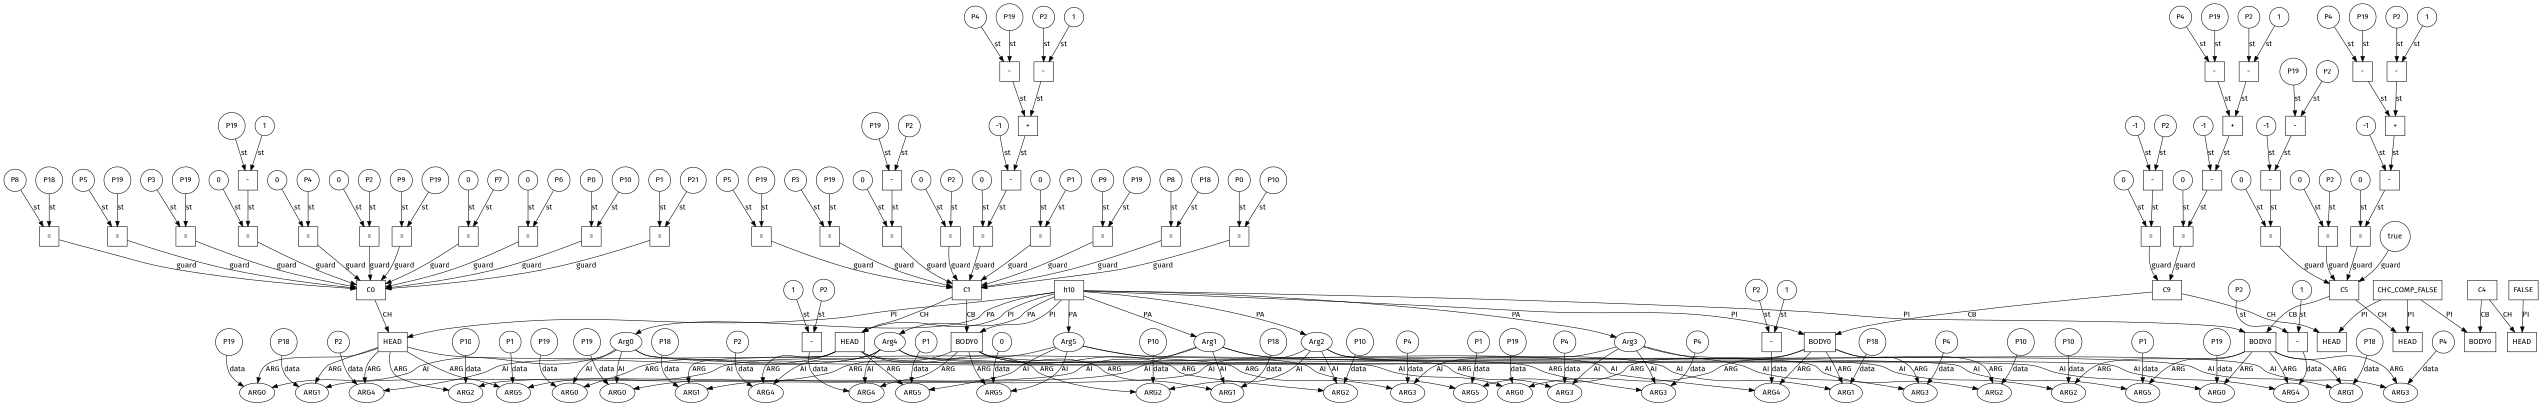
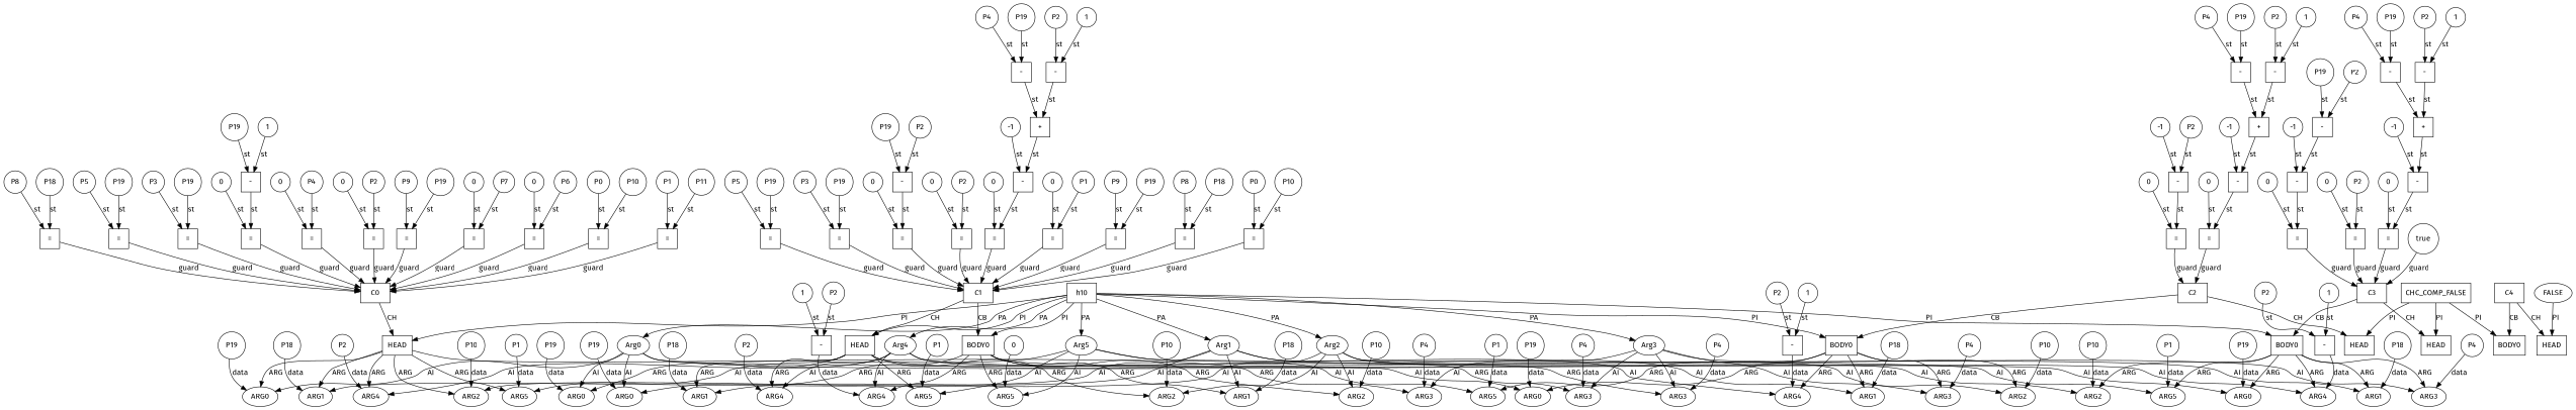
  digraph {
    fontname="Fira Sans"
    node [fontname="Fira Sans" shape=circle]
    edge [fontname="Fira Sans"]
    n1 [GNNNodeID=0 label=h10 nodeName=predicate_0 shape=box]
    n2 [GNNNodeID=1 label=Arg0 nodeName=predicateArgument_0 shape=ellipse]
    n3 [GNNNodeID=2 label=Arg1 nodeName=predicateArgument_1 shape=ellipse]
    n4 [GNNNodeID=3 label=Arg2 nodeName=predicateArgument_2 shape=ellipse]
    n5 [GNNNodeID=4 label=Arg3 nodeName=predicateArgument_3 shape=ellipse]
    n6 [GNNNodeID=5 label=Arg4 nodeName=predicateArgument_4 shape=ellipse]
    n7 [GNNNodeID=6 label=Arg5 nodeName=predicateArgument_5 shape=ellipse]
    n8 [GNNNodeID=45 label=HEAD nodeName=clauseHead_0 shape=box]
    n9 [GNNNodeID=96 label=HEAD nodeName=clauseHead_1 shape=box]
    n10 [GNNNodeID=109 label=BODY0 nodeName=clauseBody_0 shape=box]
    n11 [GNNNodeID=142 label=BODY0 nodeName=clauseBody_1 shape=box]
    n12 [GNNNodeID=180 label=BODY0 nodeName=clauseBody_2 shape=box]
    n13 [GNNNodeID=46 label=ARG0 nodeName=clauseArgument_0 shape=ellipse]
    n14 [GNNNodeID=97 label=ARG0 nodeName=clauseArgument_6 shape=ellipse]
    n15 [GNNNodeID=110 label=ARG0 nodeName=clauseArgument_12 shape=ellipse]
    n16 [GNNNodeID=143 label=ARG0 nodeName=clauseArgument_18 shape=ellipse]
    n17 [GNNNodeID=181 label=ARG0 nodeName=clauseArgument_24 shape=ellipse]
    n18 [GNNNodeID=48 label=ARG1 nodeName=clauseArgument_1 shape=ellipse]
    n19 [GNNNodeID=99 label=ARG1 nodeName=clauseArgument_7 shape=ellipse]
    n20 [GNNNodeID=112 label=ARG1 nodeName=clauseArgument_13 shape=ellipse]
    n21 [GNNNodeID=145 label=ARG1 nodeName=clauseArgument_19 shape=ellipse]
    n22 [GNNNodeID=183 label=ARG1 nodeName=clauseArgument_25 shape=ellipse]
    n23 [GNNNodeID=50 label=ARG2 nodeName=clauseArgument_2 shape=ellipse]
    n24 [GNNNodeID=101 label=ARG2 nodeName=clauseArgument_8 shape=ellipse]
    n25 [GNNNodeID=114 label=ARG2 nodeName=clauseArgument_14 shape=ellipse]
    n26 [GNNNodeID=147 label=ARG2 nodeName=clauseArgument_20 shape=ellipse]
    n27 [GNNNodeID=185 label=ARG2 nodeName=clauseArgument_26 shape=ellipse]
    n28 [GNNNodeID=52 label=ARG3 nodeName=clauseArgument_3 shape=ellipse]
    n29 [GNNNodeID=103 label=ARG3 nodeName=clauseArgument_9 shape=ellipse]
    n30 [GNNNodeID=116 label=ARG3 nodeName=clauseArgument_15 shape=ellipse]
    n31 [GNNNodeID=149 label=ARG3 nodeName=clauseArgument_21 shape=ellipse]
    n32 [GNNNodeID=187 label=ARG3 nodeName=clauseArgument_27 shape=ellipse]
    n33 [GNNNodeID=54 label=ARG4 nodeName=clauseArgument_4 shape=ellipse]
    n34 [GNNNodeID=105 label=ARG4 nodeName=clauseArgument_10 shape=ellipse]
    n35 [GNNNodeID=118 label=ARG4 nodeName=clauseArgument_16 shape=ellipse]
    n36 [GNNNodeID=151 label=ARG4 nodeName=clauseArgument_22 shape=ellipse]
    n37 [GNNNodeID=189 label=ARG4 nodeName=clauseArgument_28 shape=ellipse]
    n38 [GNNNodeID=56 label=ARG5 nodeName=clauseArgument_5 shape=ellipse]
    n39 [GNNNodeID=107 label=ARG5 nodeName=clauseArgument_11 shape=ellipse]
    n40 [GNNNodeID=122 label=ARG5 nodeName=clauseArgument_17 shape=ellipse]
    n41 [GNNNodeID=155 label=ARG5 nodeName=clauseArgument_23 shape=ellipse]
    n42 [GNNNodeID=193 label=ARG5 nodeName=clauseArgument_29 shape=ellipse]
    n43 [GNNNodeID=7 label=CHC_COMP_FALSE nodeName=predicate_1 shape=box]
    n44 [GNNNodeID=141 label=HEAD nodeName=clauseHead_2 shape=box]
    n45 [GNNNodeID=179 label=HEAD nodeName=clauseHead_3 shape=box]
    n46 [GNNNodeID=198 label=BODY0 nodeName=clauseBody_3 shape=box]
-   n47 [GNNNodeID=8 label=FALSE nodeName=predicate_2 shape=box]
+   n47 [GNNNodeID=8 label=FALSE nodeName=predicate_2 shape=ellipse]
    n48 [GNNNodeID=197 label=HEAD nodeName=clauseHead_4 shape=box]
    n49 [GNNNodeID=9 label=C0 nodeName=clause_0 shape=box]
    n50 [GNNNodeID=10 label="=" nodeName=">=_10" shape=square]
    n51 [GNNNodeID=11 label=0 nodeName="0_11"]
    n52 [GNNNodeID=12 label="-" nodeName="-_12" shape=square]
    n53 [GNNNodeID=13 label=P19 nodeName=P19_13]
    n54 [GNNNodeID=14 label=1 nodeName="1_14"]
    n55 [GNNNodeID=15 label="=" nodeName="=_15" shape=square]
    n56 [GNNNodeID=16 label=0 nodeName="0_16"]
    n57 [GNNNodeID=17 label=P4 nodeName=P4_17]
    n58 [GNNNodeID=18 label="=" nodeName="=_18" shape=square]
    n59 [GNNNodeID=19 label=0 nodeName="0_19"]
    n60 [GNNNodeID=20 label=P2 nodeName=P2_20]
    n61 [GNNNodeID=21 label="=" nodeName="=_21" shape=square]
    n62 [GNNNodeID=22 label=P9 nodeName=P9_22]
    n63 [GNNNodeID=23 label=P19 nodeName=P19_23]
    n64 [GNNNodeID=24 label="=" nodeName="=_24" shape=square]
    n65 [GNNNodeID=25 label=0 nodeName="0_25"]
    n66 [GNNNodeID=26 label=P7 nodeName=P7_26]
    n67 [GNNNodeID=27 label="=" nodeName="=_27" shape=square]
    n68 [GNNNodeID=28 label=0 nodeName="0_28"]
    n69 [GNNNodeID=29 label=P6 nodeName=P6_29]
    n70 [GNNNodeID=30 label="=" nodeName="=_30" shape=square]
    n71 [GNNNodeID=31 label=P0 nodeName=P0_31]
    n72 [GNNNodeID=32 label=P10 nodeName=P10_32]
    n73 [GNNNodeID=33 label="=" nodeName="=_33" shape=square]
    n74 [GNNNodeID=34 label=P1 nodeName=P1_34]
-   n75 [GNNNodeID=35 label=P21 nodeName=P11_35]
+   n75 [GNNNodeID=35 label=P11 nodeName=P11_35]
    n76 [GNNNodeID=36 label="=" nodeName="=_36" shape=square]
    n77 [GNNNodeID=37 label=P8 nodeName=P8_37]
    n78 [GNNNodeID=38 label=P18 nodeName=P18_38]
    n79 [GNNNodeID=39 label="=" nodeName="=_39" shape=square]
    n80 [GNNNodeID=40 label=P5 nodeName=P5_40]
    n81 [GNNNodeID=41 label=P19 nodeName=P19_41]
    n82 [GNNNodeID=42 label="=" nodeName="=_42" shape=square]
    n83 [GNNNodeID=43 label=P3 nodeName=P3_43]
    n84 [GNNNodeID=44 label=P19 nodeName=P19_44]
    n85 [GNNNodeID=47 label=P19 nodeName=P19_47]
    n86 [GNNNodeID=49 label=P18 nodeName=P18_49]
    n87 [GNNNodeID=51 label=P10 nodeName=P10_51]
    n88 [GNNNodeID=53 label=P4 nodeName=P4_53]
    n89 [GNNNodeID=55 label=P2 nodeName=P2_55]
    n90 [GNNNodeID=57 label=P1 nodeName=P1_57]
    n91 [GNNNodeID=58 label=C1 nodeName=clause_1 shape=box]
    n92 [GNNNodeID=59 label="=" nodeName=">=_59" shape=square]
    n93 [GNNNodeID=60 label=0 nodeName="0_60"]
    n94 [GNNNodeID=61 label="-" nodeName="-_61" shape=square]
    n95 [GNNNodeID=62 label=P19 nodeName=P19_62]
    n96 [GNNNodeID=63 label=P2 nodeName=P2_63]
    n97 [GNNNodeID=64 label="=" nodeName=">=_64" shape=square]
    n98 [GNNNodeID=65 label=0 nodeName="0_65"]
    n99 [GNNNodeID=66 label=P2 nodeName=P2_66]
    n100 [GNNNodeID=67 label="=" nodeName=">=_67" shape=square]
    n101 [GNNNodeID=68 label=0 nodeName="0_68"]
    n102 [GNNNodeID=69 label="-" nodeName="-_69" shape=square]
    n103 [GNNNodeID=70 label=-1 nodeName="-1_70"]
    n104 [GNNNodeID=71 label="+" nodeName="+_71" shape=square]
    n105 [GNNNodeID=72 label="-" nodeName="-_72" shape=square]
    n106 [GNNNodeID=73 label=P4 nodeName=P4_73]
    n107 [GNNNodeID=74 label=P19 nodeName=P19_74]
    n108 [GNNNodeID=75 label="-" nodeName="-_75" shape=square]
    n109 [GNNNodeID=76 label=P2 nodeName=P2_76]
    n110 [GNNNodeID=77 label=1 nodeName="1_77"]
    n111 [GNNNodeID=78 label="=" nodeName="=_78" shape=square]
    n112 [GNNNodeID=79 label=0 nodeName="0_79"]
    n113 [GNNNodeID=80 label=P1 nodeName=P1_80]
    n114 [GNNNodeID=81 label="=" nodeName="=_81" shape=square]
    n115 [GNNNodeID=82 label=P9 nodeName=P9_82]
    n116 [GNNNodeID=83 label=P19 nodeName=P19_83]
    n117 [GNNNodeID=84 label="=" nodeName="=_84" shape=square]
    n118 [GNNNodeID=85 label=P8 nodeName=P8_85]
    n119 [GNNNodeID=86 label=P18 nodeName=P18_86]
    n120 [GNNNodeID=87 label="=" nodeName="=_87" shape=square]
    n121 [GNNNodeID=88 label=P0 nodeName=P0_88]
    n122 [GNNNodeID=89 label=P10 nodeName=P10_89]
    n123 [GNNNodeID=90 label="=" nodeName="=_90" shape=square]
    n124 [GNNNodeID=91 label=P5 nodeName=P5_91]
    n125 [GNNNodeID=92 label=P19 nodeName=P19_92]
    n126 [GNNNodeID=93 label="=" nodeName="=_93" shape=square]
    n127 [GNNNodeID=94 label=P3 nodeName=P3_94]
    n128 [GNNNodeID=95 label=P19 nodeName=P19_95]
    n129 [GNNNodeID=98 label=P19 nodeName=P19_98]
    n130 [GNNNodeID=100 label=P18 nodeName=P18_100]
    n131 [GNNNodeID=102 label=P10 nodeName=P10_102]
    n132 [GNNNodeID=104 label=P4 nodeName=P4_104]
    n133 [GNNNodeID=106 label=P2 nodeName=P2_106]
    n134 [GNNNodeID=108 label=P1 nodeName=P1_108]
    n135 [GNNNodeID=111 label=P19 nodeName=P19_111]
    n136 [GNNNodeID=113 label=P18 nodeName=P18_113]
    n137 [GNNNodeID=115 label=P10 nodeName=P10_115]
    n138 [GNNNodeID=117 label=P4 nodeName=P4_117]
    n139 [GNNNodeID=119 label="-" nodeName="-_119" shape=square]
    n140 [GNNNodeID=120 label=P2 nodeName=P2_120]
    n141 [GNNNodeID=121 label=1 nodeName="1_121"]
    n142 [GNNNodeID=123 label=0 nodeName="0_123"]
-   n143 [GNNNodeID=124 label=C9 nodeName=clause_2 shape=box]
+   n143 [GNNNodeID=124 label=C2 nodeName=clause_2 shape=box]
    n144 [GNNNodeID=125 label="=" nodeName=">=_125" shape=square]
    n145 [GNNNodeID=126 label=0 nodeName="0_126"]
    n146 [GNNNodeID=127 label="-" nodeName="-_127" shape=square]
    n147 [GNNNodeID=128 label=-1 nodeName="-1_128"]
    n148 [GNNNodeID=129 label=P2 nodeName=P2_129]
    n149 [GNNNodeID=130 label="=" nodeName=">=_130" shape=square]
    n150 [GNNNodeID=131 label=0 nodeName="0_131"]
    n151 [GNNNodeID=132 label="-" nodeName="-_132" shape=square]
    n152 [GNNNodeID=133 label=-1 nodeName="-1_133"]
    n153 [GNNNodeID=134 label="+" nodeName="+_134" shape=square]
    n154 [GNNNodeID=135 label="-" nodeName="-_135" shape=square]
    n155 [GNNNodeID=136 label=P4 nodeName=P4_136]
    n156 [GNNNodeID=137 label=P19 nodeName=P19_137]
    n157 [GNNNodeID=138 label="-" nodeName="-_138" shape=square]
    n158 [GNNNodeID=139 label=P2 nodeName=P2_139]
    n159 [GNNNodeID=140 label=1 nodeName="1_140"]
    n160 [GNNNodeID=144 label=P19 nodeName=P19_144]
    n161 [GNNNodeID=146 label=P18 nodeName=P18_146]
    n162 [GNNNodeID=148 label=P10 nodeName=P10_148]
    n163 [GNNNodeID=150 label=P4 nodeName=P4_150]
    n164 [GNNNodeID=152 label="-" nodeName="-_152" shape=square]
    n165 [GNNNodeID=153 label=P2 nodeName=P2_153]
    n166 [GNNNodeID=154 label=1 nodeName="1_154"]
    n167 [GNNNodeID=156 label=P1 nodeName=P1_156]
-   n168 [GNNNodeID=157 label=C5 nodeName=clause_3 shape=box]
+   n168 [GNNNodeID=157 label=C3 nodeName=clause_3 shape=box]
    n169 [GNNNodeID=158 label="=" nodeName=">=_158" shape=square]
    n170 [GNNNodeID=159 label=0 nodeName="0_159"]
    n171 [GNNNodeID=160 label="-" nodeName="-_160" shape=square]
    n172 [GNNNodeID=161 label=-1 nodeName="-1_161"]
    n173 [GNNNodeID=162 label="-" nodeName="-_162" shape=square]
    n174 [GNNNodeID=163 label=P19 nodeName=P19_163]
    n175 [GNNNodeID=164 label=P2 nodeName=P2_164]
    n176 [GNNNodeID=165 label="=" nodeName=">=_165" shape=square]
    n177 [GNNNodeID=166 label=0 nodeName="0_166"]
    n178 [GNNNodeID=167 label=P2 nodeName=P2_167]
    n179 [GNNNodeID=168 label="=" nodeName=">=_168" shape=square]
    n180 [GNNNodeID=169 label=0 nodeName="0_169"]
    n181 [GNNNodeID=170 label="-" nodeName="-_170" shape=square]
    n182 [GNNNodeID=171 label=-1 nodeName="-1_171"]
    n183 [GNNNodeID=172 label="+" nodeName="+_172" shape=square]
    n184 [GNNNodeID=173 label="-" nodeName="-_173" shape=square]
    n185 [GNNNodeID=174 label=P4 nodeName=P4_174]
    n186 [GNNNodeID=175 label=P19 nodeName=P19_175]
    n187 [GNNNodeID=176 label="-" nodeName="-_176" shape=square]
    n188 [GNNNodeID=177 label=P2 nodeName=P2_177]
    n189 [GNNNodeID=178 label=1 nodeName="1_178"]
    n190 [GNNNodeID=182 label=P19 nodeName=P19_182]
    n191 [GNNNodeID=184 label=P18 nodeName=P18_184]
    n192 [GNNNodeID=186 label=P10 nodeName=P10_186]
    n193 [GNNNodeID=188 label=P4 nodeName=P4_188]
    n194 [GNNNodeID=190 label="-" nodeName="-_190" shape=square]
    n195 [GNNNodeID=191 label=P2 nodeName=P2_191]
    n196 [GNNNodeID=192 label=1 nodeName="1_192"]
    n197 [GNNNodeID=194 label=P1 nodeName=P1_194]
    n198 [GNNNodeID=195 label=C4 nodeName=clause_4 shape=box]
    n199 [GNNNodeID=196 label=true nodeName=true_196]
    n1 -> n2 [label=PA]
    n1 -> n3 [label=PA]
    n1 -> n4 [label=PA]
    n1 -> n5 [label=PA]
    n1 -> n6 [label=PA]
    n1 -> n7 [label=PA]
    n1 -> n8 [label=PI]
    n1 -> n9 [label=PI]
    n1 -> n10 [label=PI]
    n1 -> n11 [label=PI]
    n1 -> n12 [label=PI]
    n2 -> n13 [label=AI]
    n2 -> n14 [label=AI]
    n2 -> n15 [label=AI]
    n2 -> n16 [label=AI]
    n2 -> n17 [label=AI]
    n3 -> n18 [label=AI]
    n3 -> n19 [label=AI]
    n3 -> n20 [label=AI]
    n3 -> n21 [label=AI]
    n3 -> n22 [label=AI]
    n4 -> n23 [label=AI]
    n4 -> n24 [label=AI]
    n4 -> n25 [label=AI]
    n4 -> n26 [label=AI]
    n4 -> n27 [label=AI]
    n5 -> n28 [label=AI]
    n5 -> n29 [label=AI]
    n5 -> n30 [label=AI]
    n5 -> n31 [label=AI]
    n5 -> n32 [label=AI]
    n6 -> n33 [label=AI]
    n6 -> n34 [label=AI]
    n6 -> n35 [label=AI]
    n6 -> n36 [label=AI]
    n6 -> n37 [label=AI]
    n7 -> n38 [label=AI]
    n7 -> n39 [label=AI]
    n7 -> n40 [label=AI]
    n7 -> n41 [label=AI]
    n7 -> n42 [label=AI]
    n8 -> n13 [label=ARG]
    n8 -> n18 [label=ARG]
    n8 -> n23 [label=ARG]
    n8 -> n28 [label=ARG]
    n8 -> n33 [label=ARG]
    n8 -> n38 [label=ARG]
    n9 -> n14 [label=ARG]
    n9 -> n19 [label=ARG]
    n9 -> n24 [label=ARG]
    n9 -> n29 [label=ARG]
    n9 -> n34 [label=ARG]
    n9 -> n39 [label=ARG]
    n10 -> n15 [label=ARG]
    n10 -> n20 [label=ARG]
    n10 -> n25 [label=ARG]
    n10 -> n30 [label=ARG]
    n10 -> n35 [label=ARG]
    n10 -> n40 [label=ARG]
    n11 -> n16 [label=ARG]
    n11 -> n21 [label=ARG]
    n11 -> n26 [label=ARG]
    n11 -> n31 [label=ARG]
    n11 -> n36 [label=ARG]
    n11 -> n41 [label=ARG]
    n12 -> n17 [label=ARG]
    n12 -> n22 [label=ARG]
    n12 -> n27 [label=ARG]
    n12 -> n32 [label=ARG]
    n12 -> n37 [label=ARG]
    n12 -> n42 [label=ARG]
    n43 -> n44 [label=PI]
    n43 -> n45 [label=PI]
    n43 -> n46 [label=PI]
    n47 -> n48 [label=PI]
    n49 -> n8 [label=CH]
    n50 -> n49 [label=guard]
    n51 -> n50 [label=st]
    n52 -> n50 [label=st]
    n53 -> n52 [label=st]
    n54 -> n52 [label=st]
    n55 -> n49 [label=guard]
    n56 -> n55 [label=st]
    n57 -> n55 [label=st]
    n58 -> n49 [label=guard]
    n59 -> n58 [label=st]
    n60 -> n58 [label=st]
    n61 -> n49 [label=guard]
    n62 -> n61 [label=st]
    n63 -> n61 [label=st]
    n64 -> n49 [label=guard]
    n65 -> n64 [label=st]
    n66 -> n64 [label=st]
    n67 -> n49 [label=guard]
    n68 -> n67 [label=st]
    n69 -> n67 [label=st]
    n70 -> n49 [label=guard]
    n71 -> n70 [label=st]
    n72 -> n70 [label=st]
    n73 -> n49 [label=guard]
    n74 -> n73 [label=st]
    n75 -> n73 [label=st]
    n76 -> n49 [label=guard]
    n77 -> n76 [label=st]
    n78 -> n76 [label=st]
    n79 -> n49 [label=guard]
    n80 -> n79 [label=st]
    n81 -> n79 [label=st]
    n82 -> n49 [label=guard]
    n83 -> n82 [label=st]
    n84 -> n82 [label=st]
    n85 -> n13 [label=data]
    n86 -> n18 [label=data]
    n87 -> n23 [label=data]
    n88 -> n28 [label=data]
    n89 -> n33 [label=data]
    n90 -> n38 [label=data]
    n91 -> n9 [label=CH]
    n91 -> n10 [label=CB]
    n92 -> n91 [label=guard]
    n93 -> n92 [label=st]
    n94 -> n92 [label=st]
    n95 -> n94 [label=st]
    n96 -> n94 [label=st]
    n97 -> n91 [label=guard]
    n98 -> n97 [label=st]
    n99 -> n97 [label=st]
    n100 -> n91 [label=guard]
    n101 -> n100 [label=st]
    n102 -> n100 [label=st]
    n103 -> n102 [label=st]
    n104 -> n102 [label=st]
    n105 -> n104 [label=st]
    n106 -> n105 [label=st]
    n107 -> n105 [label=st]
    n108 -> n104 [label=st]
    n109 -> n108 [label=st]
    n110 -> n108 [label=st]
    n111 -> n91 [label=guard]
    n112 -> n111 [label=st]
    n113 -> n111 [label=st]
    n114 -> n91 [label=guard]
    n115 -> n114 [label=st]
    n116 -> n114 [label=st]
    n117 -> n91 [label=guard]
    n118 -> n117 [label=st]
    n119 -> n117 [label=st]
    n120 -> n91 [label=guard]
    n121 -> n120 [label=st]
    n122 -> n120 [label=st]
    n123 -> n91 [label=guard]
    n124 -> n123 [label=st]
    n125 -> n123 [label=st]
    n126 -> n91 [label=guard]
    n127 -> n126 [label=st]
    n128 -> n126 [label=st]
    n129 -> n14 [label=data]
    n130 -> n19 [label=data]
    n131 -> n24 [label=data]
    n132 -> n29 [label=data]
    n133 -> n34 [label=data]
    n134 -> n39 [label=data]
    n135 -> n15 [label=data]
    n136 -> n20 [label=data]
    n137 -> n25 [label=data]
    n138 -> n30 [label=data]
    n139 -> n35 [label=data]
    n140 -> n139 [label=st]
    n141 -> n139 [label=st]
    n142 -> n40 [label=data]
    n143 -> n11 [label=CB]
    n143 -> n44 [label=CH]
    n144 -> n143 [label=guard]
    n145 -> n144 [label=st]
    n146 -> n144 [label=st]
    n147 -> n146 [label=st]
    n148 -> n146 [label=st]
    n149 -> n143 [label=guard]
    n150 -> n149 [label=st]
    n151 -> n149 [label=st]
    n152 -> n151 [label=st]
    n153 -> n151 [label=st]
    n154 -> n153 [label=st]
    n155 -> n154 [label=st]
    n156 -> n154 [label=st]
    n157 -> n153 [label=st]
    n158 -> n157 [label=st]
    n159 -> n157 [label=st]
    n160 -> n16 [label=data]
    n161 -> n21 [label=data]
    n162 -> n26 [label=data]
    n163 -> n31 [label=data]
    n164 -> n36 [label=data]
    n165 -> n164 [label=st]
    n166 -> n164 [label=st]
    n167 -> n41 [label=data]
    n168 -> n12 [label=CB]
    n168 -> n45 [label=CH]
    n169 -> n168 [label=guard]
    n170 -> n169 [label=st]
    n171 -> n169 [label=st]
    n172 -> n171 [label=st]
    n173 -> n171 [label=st]
    n174 -> n173 [label=st]
    n175 -> n173 [label=st]
    n176 -> n168 [label=guard]
    n177 -> n176 [label=st]
    n178 -> n176 [label=st]
    n179 -> n168 [label=guard]
    n180 -> n179 [label=st]
    n181 -> n179 [label=st]
    n182 -> n181 [label=st]
    n183 -> n181 [label=st]
    n184 -> n183 [label=st]
    n185 -> n184 [label=st]
    n186 -> n184 [label=st]
    n187 -> n183 [label=st]
    n188 -> n187 [label=st]
    n189 -> n187 [label=st]
    n190 -> n17 [label=data]
    n191 -> n22 [label=data]
    n192 -> n27 [label=data]
    n193 -> n32 [label=data]
    n194 -> n37 [label=data]
    n195 -> n194 [label=st]
    n196 -> n194 [label=st]
    n197 -> n42 [label=data]
    n198 -> n46 [label=CB]
    n198 -> n48 [label=CH]
    n199 -> n168 [label=guard]
  }
